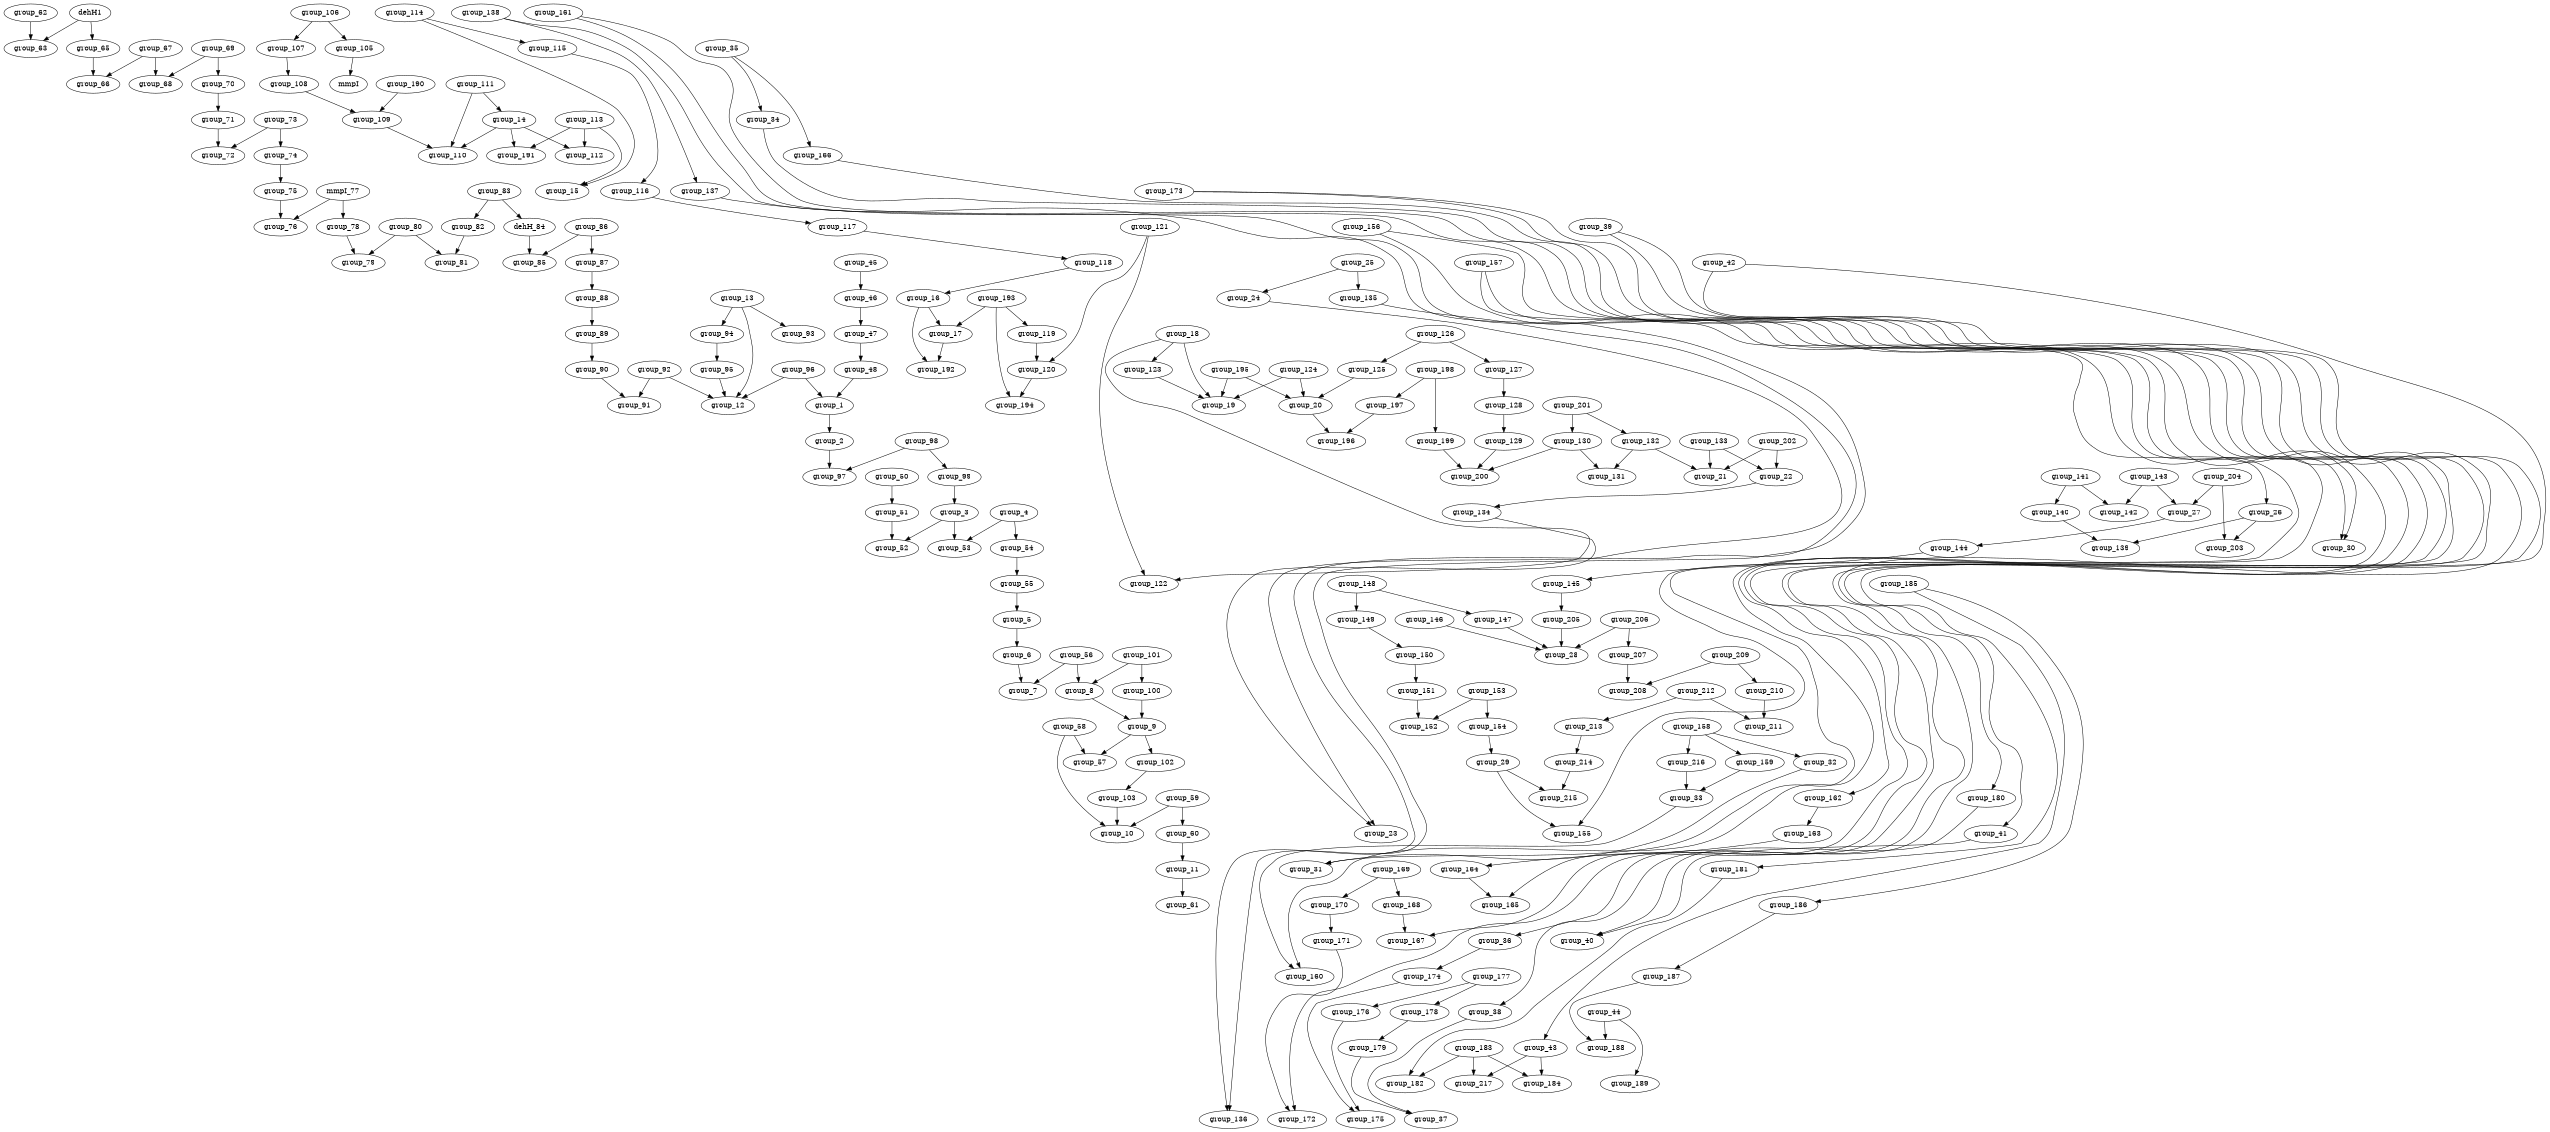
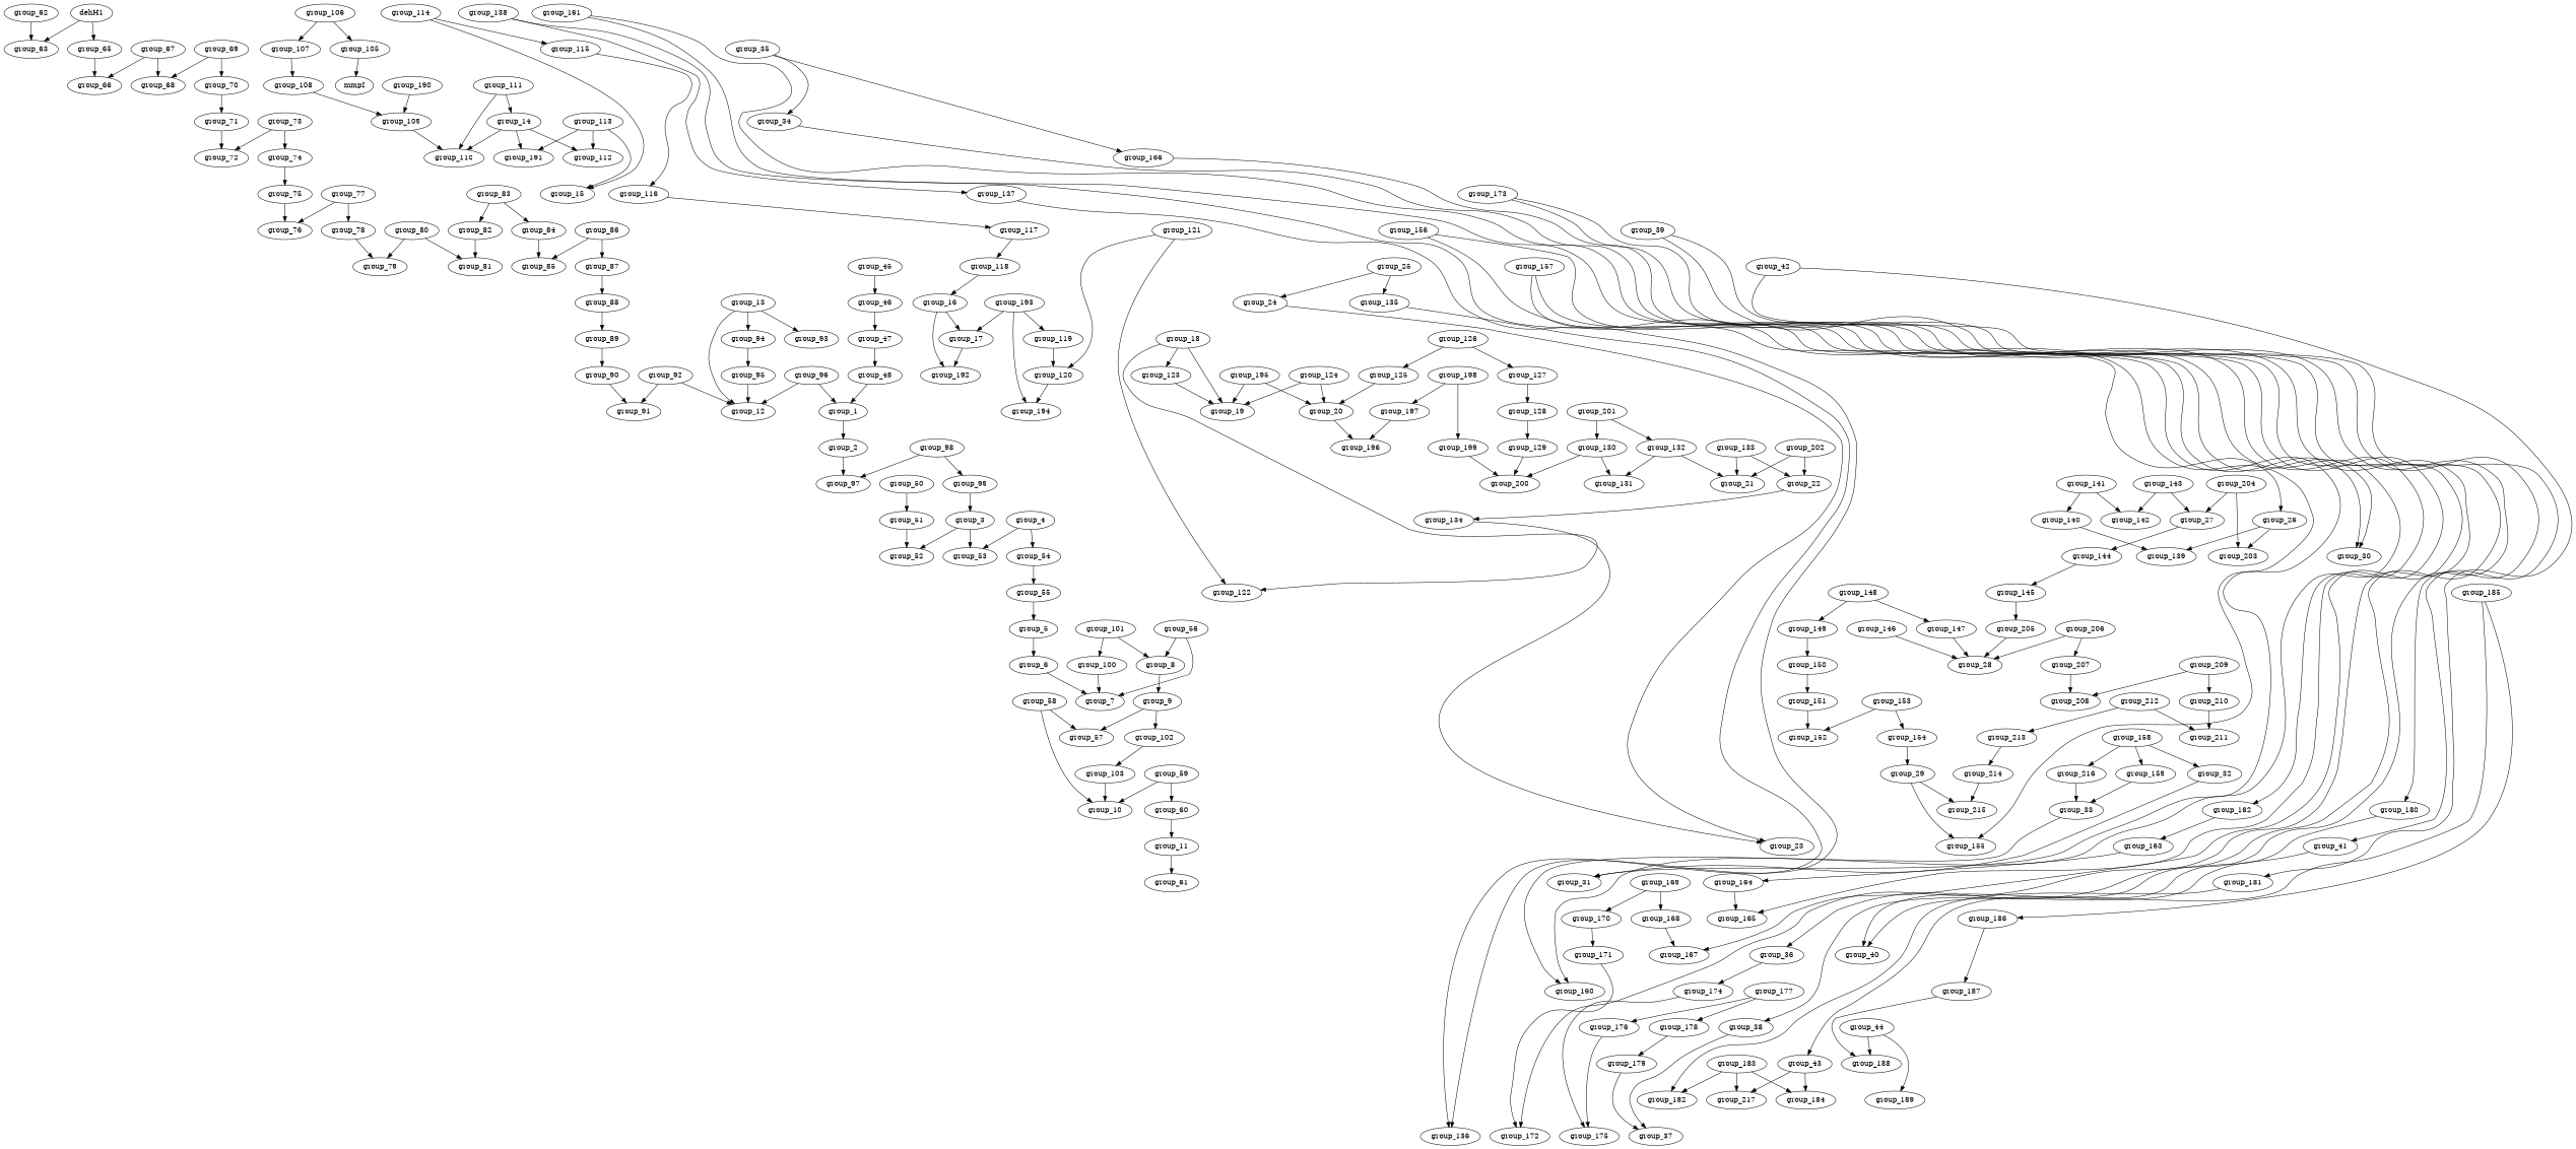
  digraph {
    edge [weight=1]
    dehH1
    group_63
    group_65
    group_66
    group_1
    group_2
    group_97
    group_100
    group_7
    group_101
    group_8
    group_9
    group_102
    group_103
    group_10
    group_105
    mmpI
    group_106
    group_107
    group_108
    group_109
    group_110
    group_11
    group_61
    group_111
    group_14
    group_112
    group_191
    group_113
    group_15
    group_114
    group_115
    group_116
    group_117
    group_118
    group_16
    group_17
    group_192
    group_119
    group_120
    group_194
    group_121
    group_122
    group_123
    group_19
    group_124
    group_20
    group_196
    group_125
    group_126
    group_127
    group_128
    group_129
    group_200
    group_13
    group_12
    group_93
    group_94
    group_95
    group_130
    group_131
    group_132
    group_21
    group_133
    group_22
    group_134
    group_23
    group_135
    group_136
    group_137
    group_138
    group_26
    group_139
    group_203
    group_140
    group_141
    group_142
    group_143
    group_27
    group_144
    group_145
    group_205
    group_146
    group_28
    group_147
    group_148
    group_149
    group_150
    group_151
    group_152
    group_153
    group_154
    group_29
    group_155
    group_215
    group_156
    group_30
    group_157
    group_31
    group_158
    group_159
    group_216
    group_32
    group_33
    group_160
    group_161
    group_162
    group_163
    group_164
    group_165
    group_166
    group_167
    group_168
    group_169
    group_170
    group_171
    group_172
    group_173
    group_36
    group_174
    group_175
    group_176
    group_177
    group_178
    group_179
    group_37
    group_18
    group_180
    group_40
    group_181
    group_182
    group_183
    group_184
    group_217
    group_185
    group_186
    group_43
    group_187
    group_188
    group_190
    group_193
    group_195
    group_197
    group_198
    group_199
    group_201
    group_202
    group_204
    group_206
    group_207
    group_208
    group_209
    group_210
    group_211
    group_212
    group_213
    group_214
    group_24
    group_25
    group_3
    group_52
    group_53
    group_34
    group_35
    group_38
    group_39
    group_4
    group_54
    group_55
    group_41
    group_42
    group_44
    group_189
    group_45
    group_46
    group_47
    group_48
    group_50
    group_51
    group_5
    group_6
    group_56
    group_58
    group_57
    group_59
    group_60
    group_62
    group_67
    group_68
    group_69
    group_70
    group_71
    group_72
    group_73
    group_74
    group_75
    group_76
-   group_77 [label=mmpI_77]
+   group_77
    group_78
    group_79
    group_80
    group_81
    group_82
    group_83
-   group_84 [label=dehH_84]
+   group_84
    group_85
    group_86
    group_87
    group_88
    group_89
    group_90
    group_91
    group_92
    group_96
    group_98
    group_99
    dehH1 -> group_63
    dehH1 -> group_65
    group_65 -> group_66
    group_1 -> group_2
    group_2 -> group_97 [weight=2]
-   group_100 -> group_9 [weight=2]
+   group_100 -> group_7 [weight=2]
    group_101 -> group_100 [weight=2]
    group_101 -> group_8 [weight=2]
    group_8 -> group_9
    group_9 -> group_102 [weight=2]
    group_9 -> group_57 [weight=2]
    group_102 -> group_103 [weight=2]
    group_103 -> group_10 [weight=2]
    group_105 -> mmpI
    group_106 -> group_105
    group_106 -> group_107
    group_107 -> group_108
    group_108 -> group_109
    group_109 -> group_110 [weight=0.5]
    group_11 -> group_61
    group_111 -> group_110
    group_111 -> group_14
    group_14 -> group_110
    group_14 -> group_112
    group_14 -> group_191
    group_113 -> group_112
    group_113 -> group_191
    group_113 -> group_15 [weight=0.5]
    group_114 -> group_15 [weight=0.5]
    group_114 -> group_115 [weight=0.5]
    group_115 -> group_116 [weight=0.5]
    group_116 -> group_117 [weight=0.5]
    group_117 -> group_118 [weight=0.5]
    group_118 -> group_16 [weight=0.5]
    group_16 -> group_17
    group_16 -> group_192
    group_17 -> group_192
    group_119 -> group_120
    group_120 -> group_194
    group_121 -> group_120 [weight=0.5]
    group_121 -> group_122 [weight=0.5]
    group_123 -> group_19
    group_124 -> group_19
    group_124 -> group_20
    group_20 -> group_196
    group_125 -> group_20
    group_126 -> group_125
    group_126 -> group_127
    group_127 -> group_128
    group_128 -> group_129
    group_129 -> group_200
    group_13 -> group_12
    group_13 -> group_93
    group_13 -> group_94 [weight=2]
    group_94 -> group_95 [weight=2]
    group_95 -> group_12 [weight=2]
    group_130 -> group_200 [weight=0.5]
    group_130 -> group_131
    group_132 -> group_131
    group_132 -> group_21 [weight=0.5]
    group_133 -> group_21
    group_133 -> group_22
    group_22 -> group_134 [weight=0.5]
    group_134 -> group_23 [weight=0.5]
    group_135 -> group_136 [weight=0.5]
    group_137 -> group_136 [weight=0.5]
    group_138 -> group_137 [weight=0.5]
    group_138 -> group_26 [weight=0.5]
    group_26 -> group_139
    group_26 -> group_203
    group_140 -> group_139
    group_141 -> group_140
    group_141 -> group_142
    group_143 -> group_142
    group_143 -> group_27
    group_27 -> group_144 [weight=0.5]
    group_144 -> group_145 [weight=0.5]
    group_145 -> group_205
    group_205 -> group_28
    group_146 -> group_28
    group_147 -> group_28
    group_148 -> group_147
    group_148 -> group_149
    group_149 -> group_150
    group_150 -> group_151
    group_151 -> group_152
    group_153 -> group_152
    group_153 -> group_154
    group_154 -> group_29
    group_29 -> group_155 [weight=0.5]
    group_29 -> group_215
    group_156 -> group_155 [weight=0.5]
    group_156 -> group_30 [weight=0.5]
    group_157 -> group_30 [weight=0.5]
    group_157 -> group_31 [weight=0.5]
    group_158 -> group_159
    group_158 -> group_216
    group_158 -> group_32 [weight=0.5]
    group_159 -> group_33
    group_216 -> group_33
    group_32 -> group_31 [weight=0.5]
    group_33 -> group_160 [weight=0.5]
    group_161 -> group_160 [weight=0.5]
    group_161 -> group_162 [weight=0.5]
    group_162 -> group_163 [weight=0.5]
    group_163 -> group_164 [weight=0.5]
    group_164 -> group_165 [weight=0.5]
    group_166 -> group_167 [weight=0.5]
    group_168 -> group_167 [weight=0.5]
    group_169 -> group_168 [weight=0.5]
    group_169 -> group_170 [weight=0.5]
    group_170 -> group_171 [weight=0.5]
    group_171 -> group_172 [weight=0.5]
    group_173 -> group_172 [weight=0.5]
    group_173 -> group_36 [weight=0.5]
    group_36 -> group_174 [weight=0.5]
    group_174 -> group_175 [weight=0.5]
    group_176 -> group_175 [weight=0.5]
    group_177 -> group_176 [weight=0.5]
    group_177 -> group_178 [weight=0.5]
    group_178 -> group_179 [weight=0.5]
    group_179 -> group_37 [weight=0.5]
    group_18 -> group_122 [weight=0.5]
    group_18 -> group_123
    group_18 -> group_19
    group_180 -> group_40 [weight=0.5]
    group_181 -> group_182 [weight=0.5]
    group_183 -> group_182 [weight=0.5]
    group_183 -> group_184
    group_183 -> group_217
    group_185 -> group_186 [weight=0.5]
    group_185 -> group_43 [weight=0.5]
    group_186 -> group_187 [weight=0.5]
    group_43 -> group_184
    group_43 -> group_217
    group_187 -> group_188 [weight=0.5]
    group_190 -> group_109
    group_193 -> group_17 [weight=0.5]
    group_193 -> group_119
    group_193 -> group_194
    group_195 -> group_19
    group_195 -> group_20
    group_197 -> group_196
    group_198 -> group_197
    group_198 -> group_199
    group_199 -> group_200
    group_201 -> group_130
    group_201 -> group_132
    group_202 -> group_21
    group_202 -> group_22
    group_204 -> group_203
    group_204 -> group_27
    group_206 -> group_28
    group_206 -> group_207
    group_207 -> group_208
    group_209 -> group_208
    group_209 -> group_210
    group_210 -> group_211
    group_212 -> group_211
    group_212 -> group_213
    group_213 -> group_214
    group_214 -> group_215
    group_24 -> group_23 [weight=0.5]
    group_25 -> group_135 [weight=0.5]
    group_25 -> group_24 [weight=0.5]
    group_3 -> group_52 [weight=2]
    group_3 -> group_53
    group_34 -> group_165 [weight=0.5]
    group_35 -> group_166 [weight=0.5]
    group_35 -> group_34 [weight=0.5]
    group_38 -> group_37 [weight=0.5]
    group_39 -> group_180 [weight=0.5]
    group_39 -> group_38 [weight=0.5]
    group_4 -> group_53
    group_4 -> group_54
    group_54 -> group_55
    group_55 -> group_5
    group_41 -> group_40 [weight=0.5]
    group_42 -> group_181 [weight=0.5]
    group_42 -> group_41 [weight=0.5]
    group_44 -> group_188 [weight=0.5]
    group_44 -> group_189 [weight=0.5]
    group_45 -> group_46 [weight=2]
    group_46 -> group_47 [weight=2]
    group_47 -> group_48 [weight=2]
    group_48 -> group_1 [weight=2]
    group_50 -> group_51 [weight=2]
    group_51 -> group_52 [weight=2]
    group_5 -> group_6
    group_6 -> group_7
    group_56 -> group_7 [weight=2]
    group_56 -> group_8 [weight=2]
    group_58 -> group_10 [weight=2]
    group_58 -> group_57 [weight=2]
    group_59 -> group_10
    group_59 -> group_60
    group_60 -> group_11
    group_62 -> group_63
    group_67 -> group_66
    group_67 -> group_68
    group_69 -> group_68
    group_69 -> group_70
    group_70 -> group_71
    group_71 -> group_72
    group_73 -> group_72
    group_73 -> group_74
    group_74 -> group_75
    group_75 -> group_76
    group_77 -> group_76
    group_77 -> group_78
    group_78 -> group_79
    group_80 -> group_79
    group_80 -> group_81
    group_82 -> group_81
    group_83 -> group_82
    group_83 -> group_84
    group_84 -> group_85
    group_86 -> group_85
    group_86 -> group_87
    group_87 -> group_88
    group_88 -> group_89
    group_89 -> group_90
    group_90 -> group_91
    group_92 -> group_12
    group_92 -> group_91
    group_96 -> group_1 [weight=2]
    group_96 -> group_12 [weight=2]
    group_98 -> group_97 [weight=2]
    group_98 -> group_99 [weight=2]
    group_99 -> group_3 [weight=2]
  }
